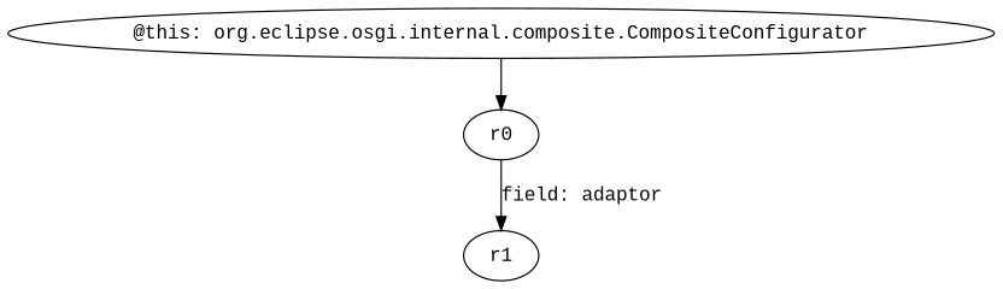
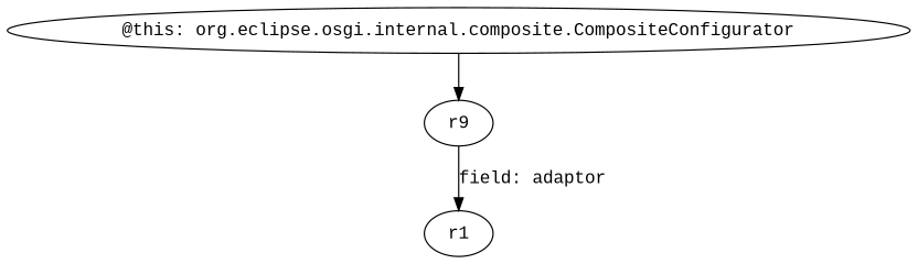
  digraph {
    fontname="Liberation Mono"
    node [fontname="Liberation Mono"]
    edge [fontname="Liberation Mono"]
-   n1 [label=r0]
+   n1 [label=r9]
    n2 [label=r1]
    n3 [label="@this: org.eclipse.osgi.internal.composite.CompositeConfigurator"]
    n1 -> n2 [label="field: adaptor"]
    n3 -> n1
  }
